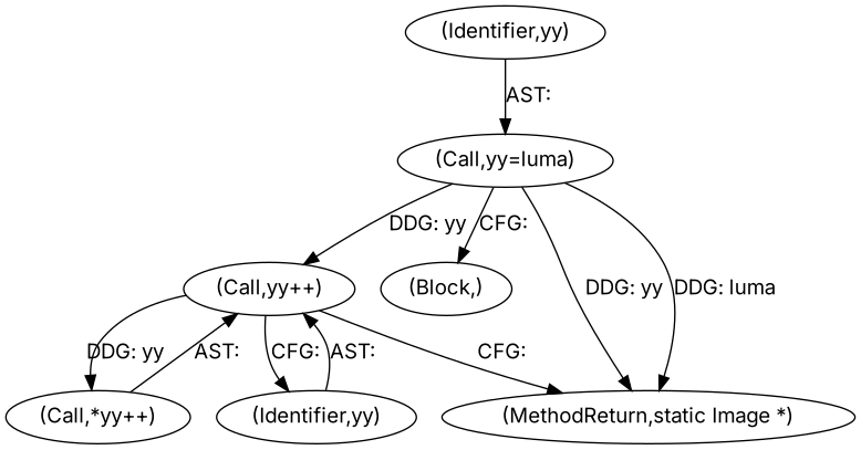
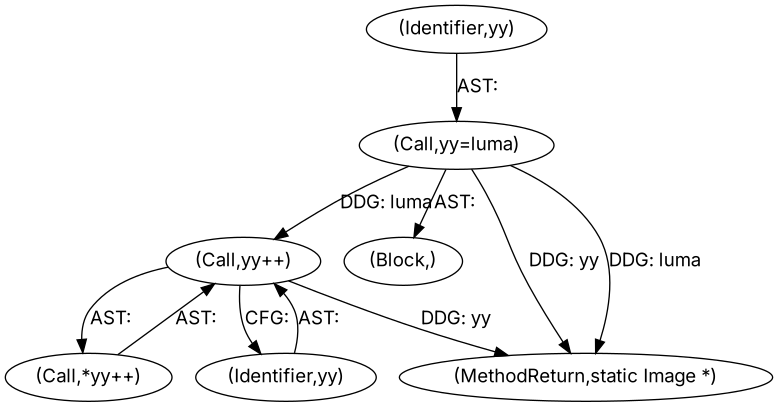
  digraph {
    fontname=Inter
    node [fontname=Inter]
    edge [fontname=Inter]
    n1 [label="(Call,yy=luma)"]
    n2 [label="(Call,yy++)"]
    n3 [label="(Block,)"]
    n4 [label="(MethodReturn,static Image *)"]
    n5 [label="(Call,*yy++)"]
    n6 [label="(Identifier,yy)"]
    n7 [label="(Identifier,yy)"]
-   n1 -> n2 [label="DDG: yy"]
-   n1 -> n3 [label="CFG: "]
+   n1 -> n2 [label="DDG: luma"]
+   n1 -> n3 [label="AST: "]
    n1 -> n4 [label="DDG: yy"]
    n1 -> n4 [label="DDG: luma"]
-   n2 -> n4 [label="CFG: "]
-   n2 -> n5 [label="DDG: yy"]
+   n2 -> n4 [label="DDG: yy"]
+   n2 -> n5 [label="AST: "]
    n2 -> n6 [label="CFG: "]
    n5 -> n2 [label="AST: "]
    n6 -> n2 [label="AST: "]
    n7 -> n1 [label="AST: "]
  }
